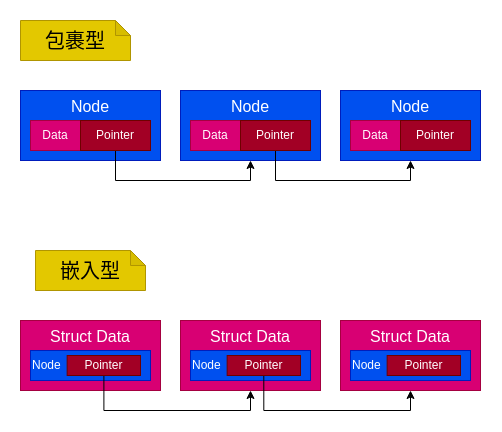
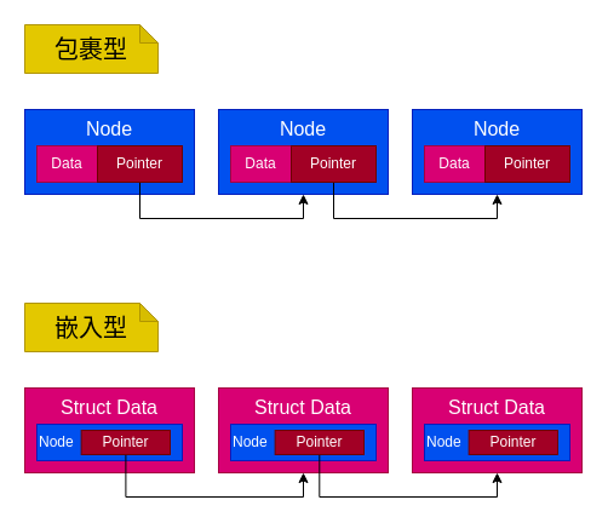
  <mxCell id="0" />
  <mxCell id="1" parent="0" />
  <mxCell id="2" value="包裹型" style="shape=note;whiteSpace=wrap;html=1;backgroundOutline=1;darkOpacity=0.05;size=15;fillColor=#e3c800;fontColor=#000000;strokeColor=#B09500;fontSize=20;" vertex="1" parent="1"><mxGeometry x="20" y="20" width="110" height="40" as="geometry" /></mxCell>
  <mxCell id="3" value="" style="group" vertex="1" connectable="0" parent="1"><mxGeometry x="20" y="90" width="460" height="90" as="geometry" /></mxCell>
  <mxCell id="4" value="Node" style="rounded=0;whiteSpace=wrap;html=1;fontSize=16;verticalAlign=top;fillColor=#0050ef;strokeColor=#001DBC;fontColor=#ffffff;container=0;" vertex="1" parent="3"><mxGeometry width="140" height="70" as="geometry" /></mxCell>
  <mxCell id="5" value="Data" style="rounded=0;whiteSpace=wrap;html=1;fillColor=#d80073;fontColor=#ffffff;strokeColor=#A50040;container=0;" vertex="1" parent="3"><mxGeometry x="10" y="30" width="50" height="30" as="geometry" /></mxCell>
  <mxCell id="6" style="edgeStyle=orthogonalEdgeStyle;rounded=0;orthogonalLoop=1;jettySize=auto;html=1;entryX=0.5;entryY=1;entryDx=0;entryDy=0;exitX=0.5;exitY=1;exitDx=0;exitDy=0;" edge="1" parent="3" source="7" target="8"><mxGeometry relative="1" as="geometry"><Array as="points"><mxPoint x="95" y="90" /><mxPoint x="230" y="90" /></Array></mxGeometry></mxCell>
  <mxCell id="7" value="Pointer" style="rounded=0;whiteSpace=wrap;html=1;fillColor=#a20025;fontColor=#ffffff;strokeColor=#6F0000;container=0;" vertex="1" parent="3"><mxGeometry x="60" y="30" width="70" height="30" as="geometry" /></mxCell>
  <mxCell id="8" value="Node" style="rounded=0;whiteSpace=wrap;html=1;fontSize=16;verticalAlign=top;fillColor=#0050ef;strokeColor=#001DBC;fontColor=#ffffff;container=0;" vertex="1" parent="3"><mxGeometry x="160" width="140" height="70" as="geometry" /></mxCell>
  <mxCell id="9" value="Data" style="rounded=0;whiteSpace=wrap;html=1;fillColor=#d80073;fontColor=#ffffff;strokeColor=#A50040;container=0;" vertex="1" parent="3"><mxGeometry x="170" y="30" width="50" height="30" as="geometry" /></mxCell>
  <mxCell id="10" style="edgeStyle=orthogonalEdgeStyle;rounded=0;orthogonalLoop=1;jettySize=auto;html=1;entryX=0.5;entryY=1;entryDx=0;entryDy=0;exitX=0.5;exitY=1;exitDx=0;exitDy=0;" edge="1" parent="3" source="11" target="12"><mxGeometry relative="1" as="geometry"><Array as="points"><mxPoint x="255" y="90" /><mxPoint x="390" y="90" /></Array></mxGeometry></mxCell>
  <mxCell id="11" value="Pointer" style="rounded=0;whiteSpace=wrap;html=1;fillColor=#a20025;fontColor=#ffffff;strokeColor=#6F0000;container=0;" vertex="1" parent="3"><mxGeometry x="220" y="30" width="70" height="30" as="geometry" /></mxCell>
  <mxCell id="12" value="Node" style="rounded=0;whiteSpace=wrap;html=1;fontSize=16;verticalAlign=top;fillColor=#0050ef;strokeColor=#001DBC;fontColor=#ffffff;container=0;" vertex="1" parent="3"><mxGeometry x="320" width="140" height="70" as="geometry" /></mxCell>
  <mxCell id="13" value="Data" style="rounded=0;whiteSpace=wrap;html=1;fillColor=#d80073;fontColor=#ffffff;strokeColor=#A50040;container=0;" vertex="1" parent="3"><mxGeometry x="330" y="30" width="50" height="30" as="geometry" /></mxCell>
  <mxCell id="14" value="Pointer" style="rounded=0;whiteSpace=wrap;html=1;fillColor=#a20025;fontColor=#ffffff;strokeColor=#6F0000;container=0;" vertex="1" parent="3"><mxGeometry x="380" y="30" width="70" height="30" as="geometry" /></mxCell>
- <mxCell id="15" value="嵌入型" style="shape=note;whiteSpace=wrap;html=1;backgroundOutline=1;darkOpacity=0.05;size=15;fillColor=#e3c800;fontColor=#000000;strokeColor=#B09500;fontSize=20;" vertex="1" parent="1"><mxGeometry x="35" y="250" width="110" height="40" as="geometry" /></mxCell>
+ <mxCell id="15" value="嵌入型" style="shape=note;whiteSpace=wrap;html=1;backgroundOutline=1;darkOpacity=0.05;size=15;fillColor=#e3c800;fontColor=#000000;strokeColor=#B09500;fontSize=20;" vertex="1" parent="1"><mxGeometry x="20" y="250" width="110" height="40" as="geometry" /></mxCell>
  <mxCell id="16" value="" style="group" vertex="1" connectable="0" parent="1"><mxGeometry x="20" y="320" width="460" height="90" as="geometry" /></mxCell>
  <mxCell id="17" value="Struct Data" style="rounded=0;whiteSpace=wrap;html=1;fontSize=16;verticalAlign=top;fillColor=#d80073;strokeColor=#A50040;fontColor=#ffffff;container=0;" vertex="1" parent="16"><mxGeometry width="140" height="70" as="geometry" /></mxCell>
  <mxCell id="18" value="Node" style="rounded=0;whiteSpace=wrap;html=1;fillColor=#0050ef;fontColor=#ffffff;strokeColor=#001DBC;container=0;labelPosition=center;verticalLabelPosition=middle;align=left;verticalAlign=middle;" vertex="1" parent="16"><mxGeometry x="10" y="30" width="120" height="30" as="geometry" /></mxCell>
  <mxCell id="19" style="edgeStyle=orthogonalEdgeStyle;rounded=0;orthogonalLoop=1;jettySize=auto;html=1;entryX=0.5;entryY=1;entryDx=0;entryDy=0;" edge="1" parent="16" source="20" target="21"><mxGeometry relative="1" as="geometry"><Array as="points"><mxPoint x="83" y="90" /><mxPoint x="230" y="90" /></Array></mxGeometry></mxCell>
  <mxCell id="20" value="Pointer" style="rounded=0;whiteSpace=wrap;html=1;fillColor=#a20025;fontColor=#ffffff;strokeColor=#6F0000;container=0;" vertex="1" parent="16"><mxGeometry x="46.66" y="35" width="73.34" height="20" as="geometry" /></mxCell>
  <mxCell id="21" value="Struct Data" style="rounded=0;whiteSpace=wrap;html=1;fontSize=16;verticalAlign=top;fillColor=#d80073;strokeColor=#A50040;fontColor=#ffffff;container=0;" vertex="1" parent="16"><mxGeometry x="160" width="140" height="70" as="geometry" /></mxCell>
  <mxCell id="22" value="Node" style="rounded=0;whiteSpace=wrap;html=1;fillColor=#0050ef;fontColor=#ffffff;strokeColor=#001DBC;container=0;labelPosition=center;verticalLabelPosition=middle;align=left;verticalAlign=middle;" vertex="1" parent="16"><mxGeometry x="170" y="30" width="120" height="30" as="geometry" /></mxCell>
  <mxCell id="23" style="edgeStyle=orthogonalEdgeStyle;rounded=0;orthogonalLoop=1;jettySize=auto;html=1;entryX=0.5;entryY=1;entryDx=0;entryDy=0;" edge="1" parent="16" source="24" target="25"><mxGeometry relative="1" as="geometry"><Array as="points"><mxPoint x="243" y="90" /><mxPoint x="390" y="90" /></Array></mxGeometry></mxCell>
  <mxCell id="24" value="Pointer" style="rounded=0;whiteSpace=wrap;html=1;fillColor=#a20025;fontColor=#ffffff;strokeColor=#6F0000;container=0;" vertex="1" parent="16"><mxGeometry x="206.66" y="35" width="73.34" height="20" as="geometry" /></mxCell>
  <mxCell id="25" value="Struct Data" style="rounded=0;whiteSpace=wrap;html=1;fontSize=16;verticalAlign=top;fillColor=#d80073;strokeColor=#A50040;fontColor=#ffffff;container=0;" vertex="1" parent="16"><mxGeometry x="320" width="140" height="70" as="geometry" /></mxCell>
  <mxCell id="26" value="Node" style="rounded=0;whiteSpace=wrap;html=1;fillColor=#0050ef;fontColor=#ffffff;strokeColor=#001DBC;container=0;labelPosition=center;verticalLabelPosition=middle;align=left;verticalAlign=middle;" vertex="1" parent="16"><mxGeometry x="330" y="30" width="120" height="30" as="geometry" /></mxCell>
  <mxCell id="27" value="Pointer" style="rounded=0;whiteSpace=wrap;html=1;fillColor=#a20025;fontColor=#ffffff;strokeColor=#6F0000;container=0;" vertex="1" parent="16"><mxGeometry x="366.66" y="35" width="73.34" height="20" as="geometry" /></mxCell>
